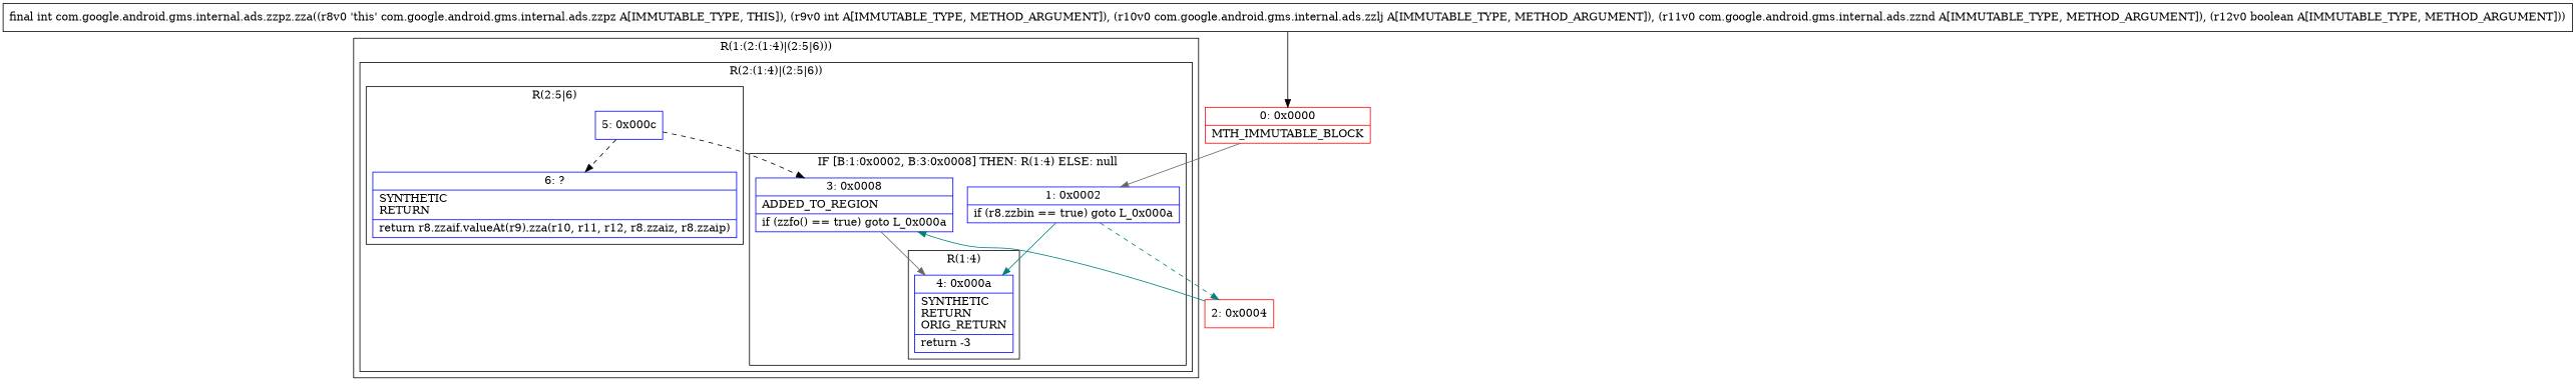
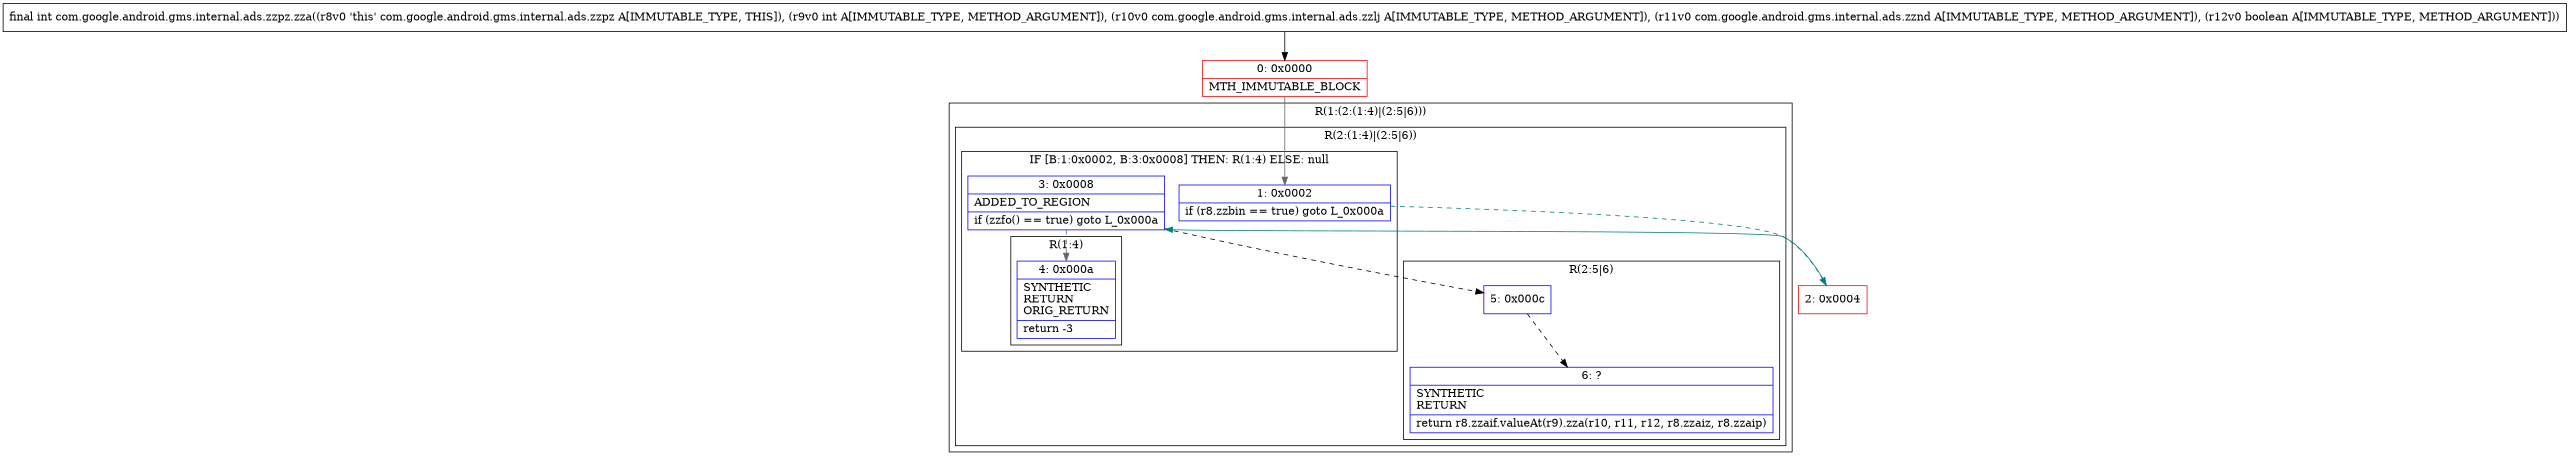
  digraph {
    node [color=blue shape=record]
    edge [color=teal]
    n1 [label="{4\:\ 0x000a|SYNTHETIC\lRETURN\lORIG_RETURN\l|return \-3\l}"]
    n2 [label="{1\:\ 0x0002|if (r8.zzbin == true) goto L_0x000a\l}"]
    n3 [label="{3\:\ 0x0008|ADDED_TO_REGION\l|if (zzfo() == true) goto L_0x000a\l}"]
    n4 [label="{5\:\ 0x000c}"]
    n5 [label="{6\:\ ?|SYNTHETIC\lRETURN\l|return r8.zzaif.valueAt(r9).zza(r10, r11, r12, r8.zzaiz, r8.zzaip)\l}"]
    n6 [color=red label="{2\:\ 0x0004}"]
    n7 [color=red label="{0\:\ 0x0000|MTH_IMMUTABLE_BLOCK\l}"]
    n8 [label="{final int com.google.android.gms.internal.ads.zzpz.zza((r8v0 'this' com.google.android.gms.internal.ads.zzpz A[IMMUTABLE_TYPE, THIS]), (r9v0 int A[IMMUTABLE_TYPE, METHOD_ARGUMENT]), (r10v0 com.google.android.gms.internal.ads.zzlj A[IMMUTABLE_TYPE, METHOD_ARGUMENT]), (r11v0 com.google.android.gms.internal.ads.zznd A[IMMUTABLE_TYPE, METHOD_ARGUMENT]), (r12v0 boolean A[IMMUTABLE_TYPE, METHOD_ARGUMENT])) }" color=""]
    subgraph cluster_1 {
      label="R(1:(2:(1:4)|(2:5|6)))"
      subgraph cluster_2 {
        label="R(2:(1:4)|(2:5|6))"
        subgraph cluster_3 {
          label="IF [B:1:0x0002, B:3:0x0008] THEN: R(1:4) ELSE: null"
          n2
          n3
          subgraph cluster_4 {
            label="R(1:4)"
            n1
          }
        }
        subgraph cluster_5 {
          label="R(2:5|6)"
          n4
          n5
        }
      }
    }
-   n2 -> n1
    n2 -> n6 [style=dashed]
-   n3 -> n1 [color=gray40]
-   n4 -> n3 [color=black style=dashed]
+   n3 -> n1 [color=gray40 style=dashed]
+   n3 -> n4 [color=black style=dashed]
    n4 -> n5 [color=black style=dashed]
    n6 -> n3
    n7 -> n2 [color=gray40]
    n8 -> n7 [color=black]
  }
